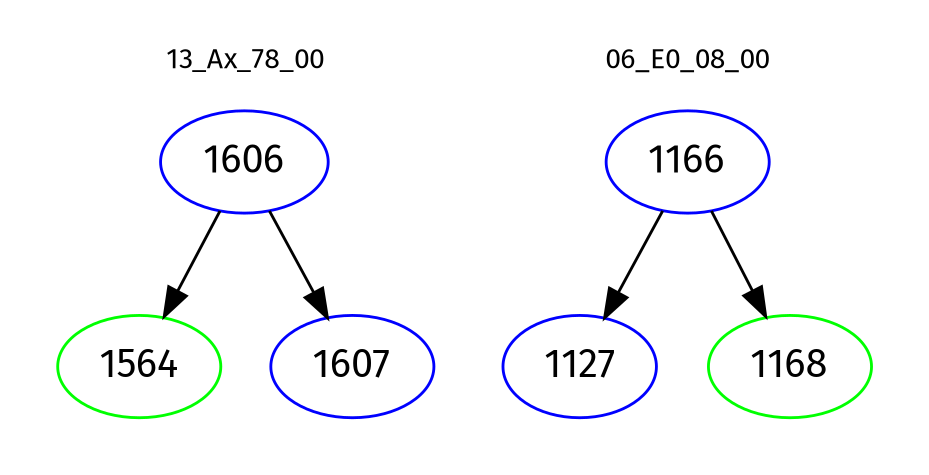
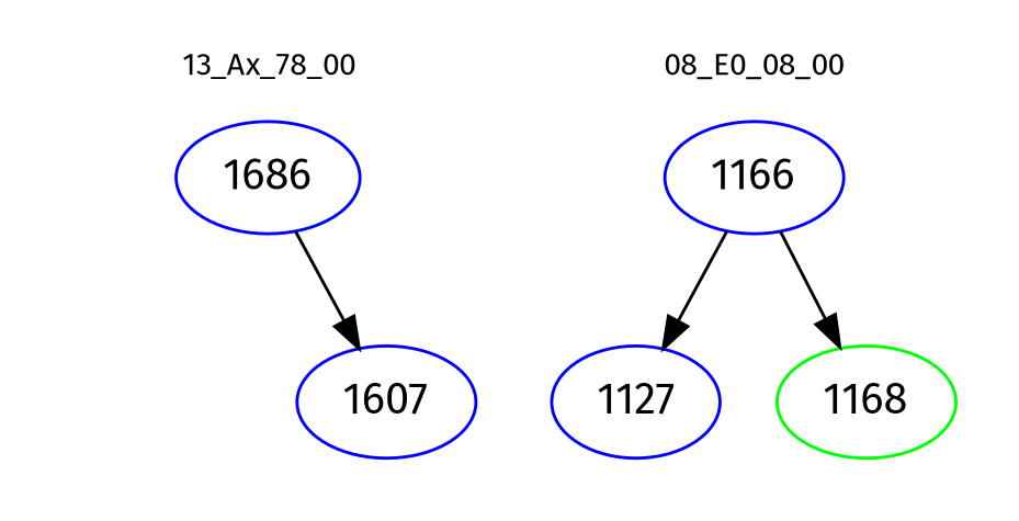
  digraph {
    fontname="Fira Sans"
    node [color=blue fontname="Fira Sans"]
    edge [color=black fontname="Fira Sans"]
-   n1 [label=1606]
-   n2 [color=green label=1564]
+   n1 [label=1686]
    n3 [label=1607]
    n4 [label=1166]
    n5 [label=1127]
    n6 [color=green label=1168]
    subgraph cluster_1 {
      color=white
      fontsize=10
      label="13_Ax_78_00"
      n1
-     n2
      n3
    }
    subgraph cluster_2 {
      color=white
      fontsize=10
-     label="06_E0_08_00"
+     label="08_E0_08_00"
      n4
      n5
      n6
    }
-   n1 -> n2
    n1 -> n3
    n4 -> n5
    n4 -> n6
  }
